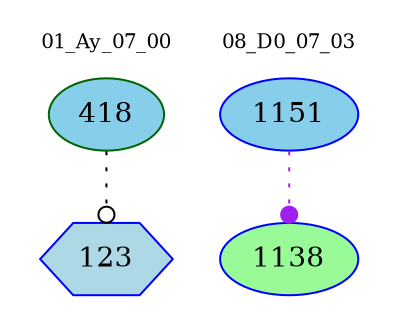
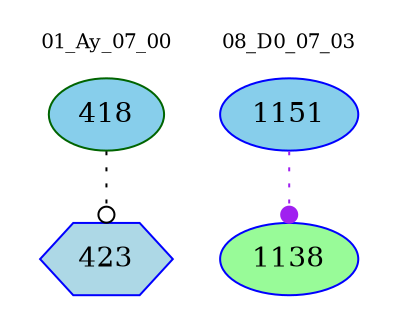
  digraph {
    node [color=blue fillcolor=skyblue shape=ellipse style=filled]
    edge [style=dotted]
    n1 [color=darkgreen label=418]
-   n2 [fillcolor=lightblue label=123 shape=hexagon]
+   n2 [fillcolor=lightblue label=423 shape=hexagon]
    n3 [label=1151]
    n4 [fillcolor=palegreen label=1138]
    subgraph cluster_1 {
      color=white
      fontsize=10
      label="01_Ay_07_00"
      n1
      n2
    }
    subgraph cluster_2 {
      color=white
      fontsize=10
      label="08_D0_07_03"
      n3
      n4
    }
    n1 -> n2 [arrowhead=odot color=black]
    n3 -> n4 [arrowhead=dot color=purple]
  }
